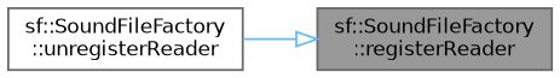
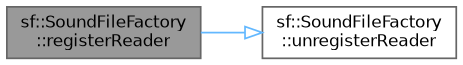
  digraph {
    rankdir=LR
    node [fontname=Helvetica fontsize=10 shape=box style=filled]
    n1 [color=gray40 fillcolor=grey60 fontcolor=black height=0.2 label="sf::SoundFileFactory\l::registerReader" width=0.4]
    n2 [color=grey40 fillcolor=white height=0.2 label="sf::SoundFileFactory\l::unregisterReader" width=0.4]
-   n2 -> n1 [color=steelblue1 fontname=Helvetica fontsize=10 labelfontname=Helvetica labelfontsize=10 style=solid arrowhead=onormal]
+   n1 -> n2 [color=steelblue1 fontname=Helvetica fontsize=10 labelfontname=Helvetica labelfontsize=10 style=solid arrowhead=onormal]
  }
